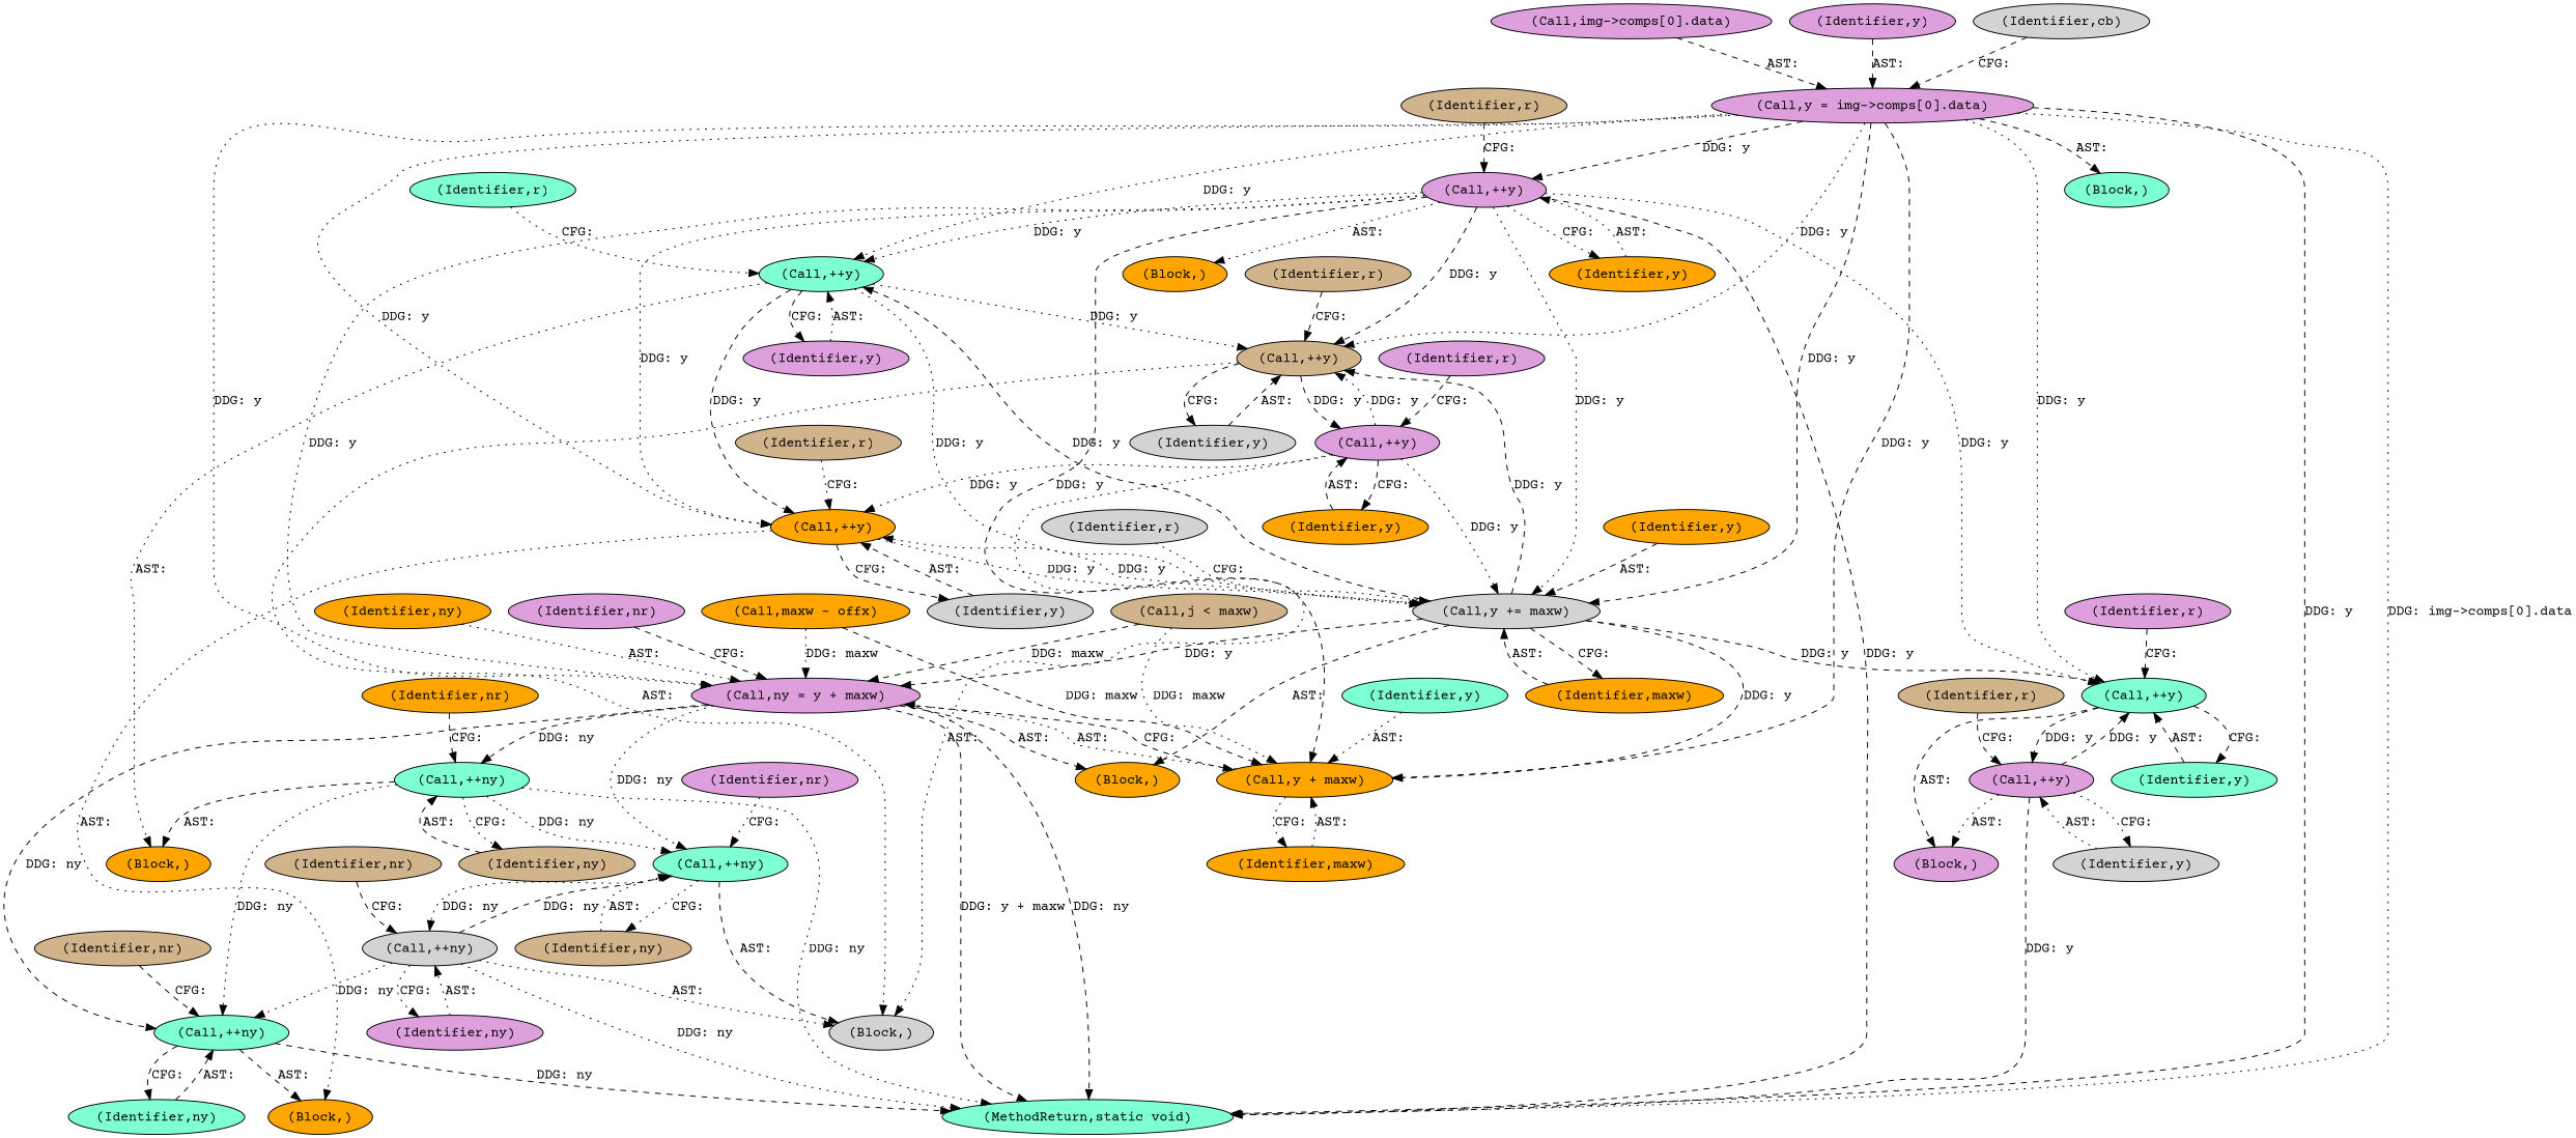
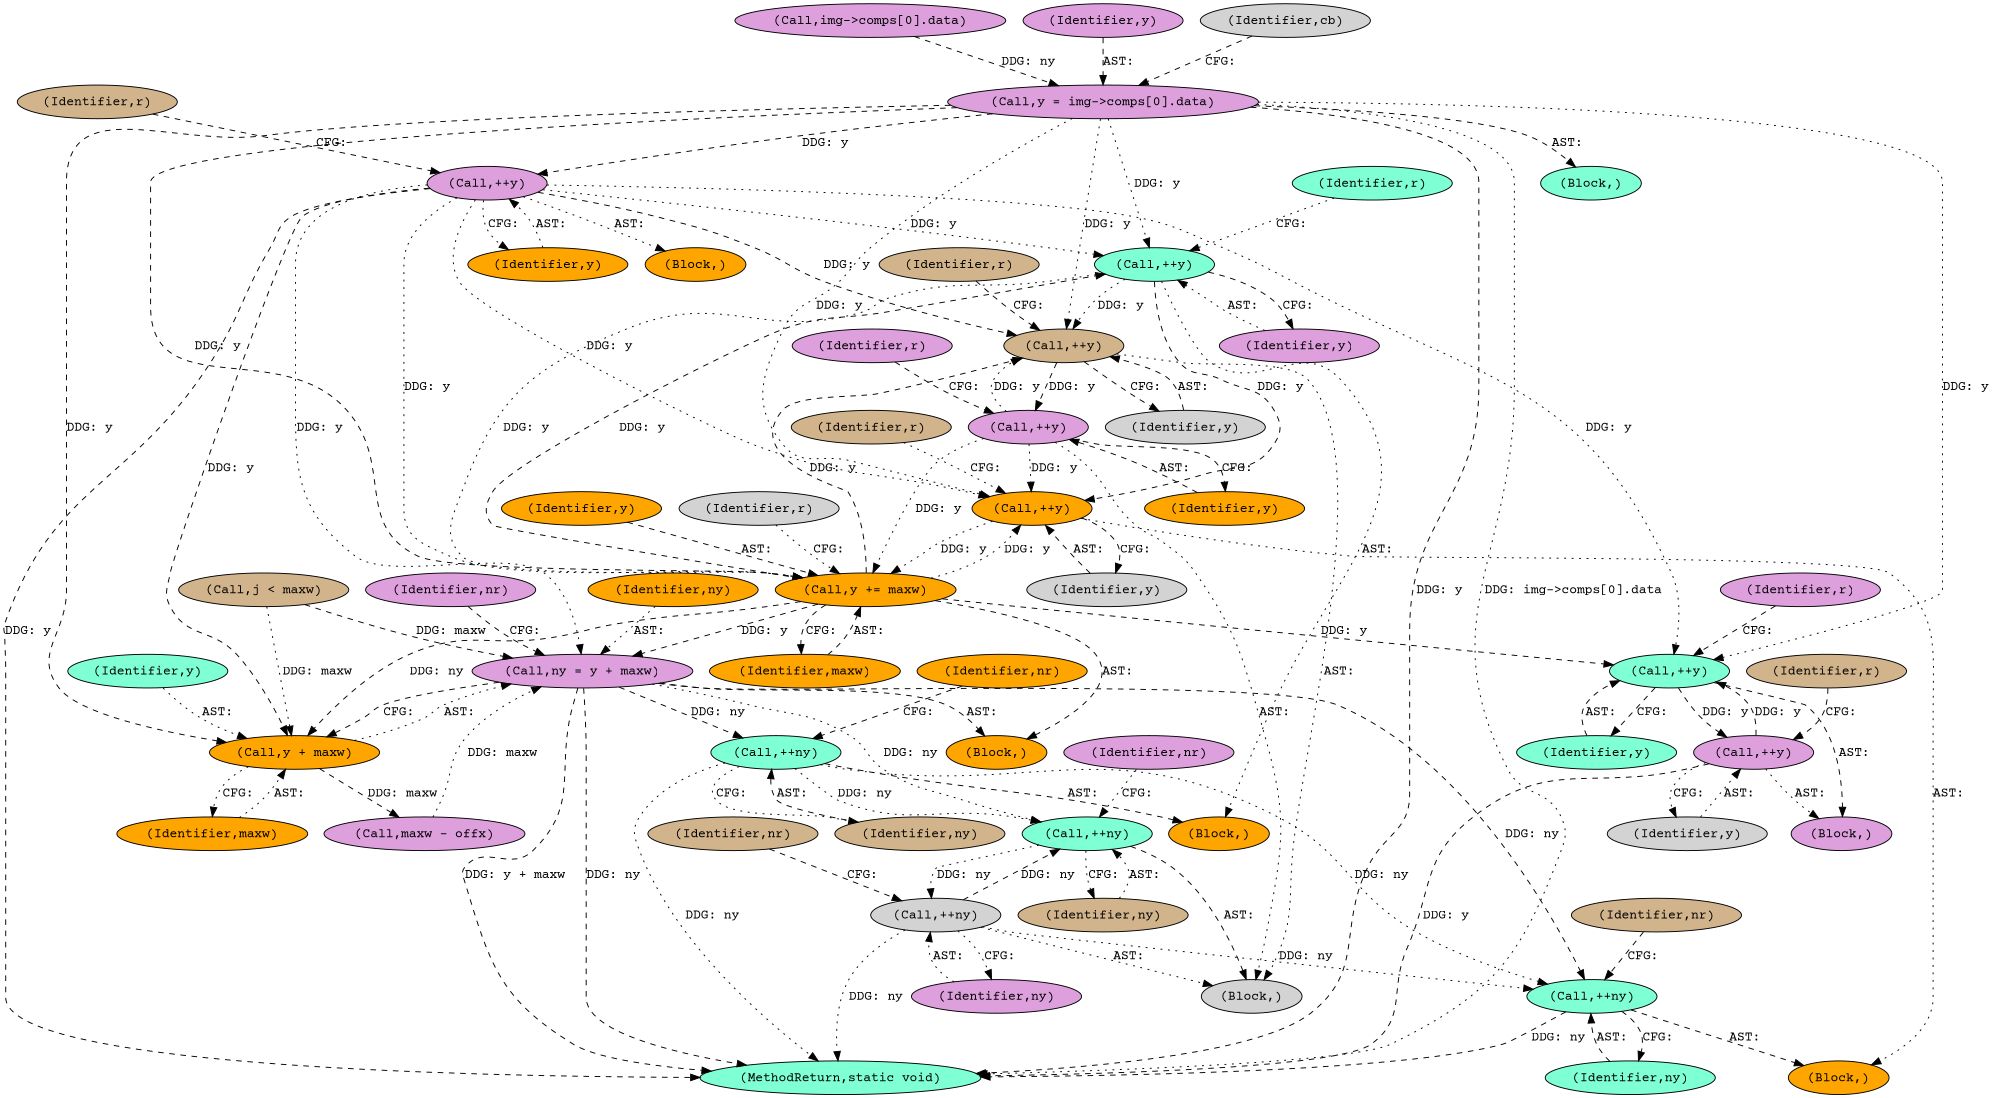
  digraph {
    fontname="Courier Prime"
    node [fillcolor=orange fontname="Courier Prime" style=filled]
    edge [fontname="Courier Prime" style=dashed]
    n1 [fillcolor=plum label="(Call,y = img->comps[0].data)"]
    n2 [fillcolor=plum label="(Call,++y)"]
    n3 [fillcolor=plum label="(Call,ny = y + maxw)"]
    n4 [label="(Call,y + maxw)"]
    n5 [fillcolor=aquamarine label="(Call,++y)"]
    n6 [fillcolor=tan label="(Call,++y)"]
    n7 [label="(Call,++y)"]
-   n8 [fillcolor=lightgrey label="(Call,y += maxw)"]
+   n8 [label="(Call,y += maxw)"]
    n9 [fillcolor=aquamarine label="(Call,++y)"]
    n10 [fillcolor=aquamarine label="(Block,)"]
    n11 [fillcolor=aquamarine label="(MethodReturn,static void)"]
    n12 [label="(Identifier,y)"]
    n13 [label="(Block,)"]
    n14 [fillcolor=aquamarine label="(Call,++ny)"]
    n15 [fillcolor=aquamarine label="(Call,++ny)"]
    n16 [fillcolor=aquamarine label="(Call,++ny)"]
    n17 [label="(Block,)"]
    n18 [label="(Identifier,maxw)"]
    n19 [label="(Block,)"]
    n20 [fillcolor=plum label="(Identifier,y)"]
    n21 [fillcolor=lightgrey label="(Block,)"]
    n22 [fillcolor=plum label="(Call,++y)"]
    n23 [fillcolor=lightgrey label="(Identifier,y)"]
    n24 [label="(Block,)"]
    n25 [fillcolor=lightgrey label="(Identifier,y)"]
    n26 [label="(Identifier,maxw)"]
    n27 [fillcolor=plum label="(Call,++y)"]
    n28 [fillcolor=aquamarine label="(Identifier,y)"]
    n29 [fillcolor=plum label="(Block,)"]
    n30 [fillcolor=plum label="(Call,img->comps[0].data)"]
    n31 [fillcolor=tan label="(Identifier,ny)"]
    n32 [fillcolor=lightgrey label="(Call,++ny)"]
    n33 [fillcolor=tan label="(Identifier,ny)"]
    n34 [fillcolor=aquamarine label="(Identifier,ny)"]
    n35 [fillcolor=plum label="(Identifier,ny)"]
    n36 [label="(Identifier,y)"]
    n37 [fillcolor=lightgrey label="(Identifier,y)"]
    n38 [fillcolor=tan label="(Call,j < maxw)"]
    n39 [fillcolor=tan label="(Identifier,r)"]
    n40 [fillcolor=tan label="(Identifier,nr)"]
    n41 [label="(Identifier,nr)"]
    n42 [fillcolor=plum label="(Identifier,r)"]
    n43 [label="(Identifier,ny)"]
    n44 [label="(Identifier,y)"]
    n45 [fillcolor=aquamarine label="(Identifier,y)"]
    n46 [fillcolor=tan label="(Identifier,nr)"]
    n47 [fillcolor=tan label="(Identifier,r)"]
    n48 [fillcolor=plum label="(Identifier,y)"]
    n49 [fillcolor=aquamarine label="(Identifier,r)"]
    n50 [fillcolor=plum label="(Identifier,nr)"]
    n51 [fillcolor=tan label="(Identifier,r)"]
    n52 [fillcolor=plum label="(Identifier,nr)"]
    n53 [fillcolor=lightgrey label="(Identifier,cb)"]
    n54 [fillcolor=plum label="(Identifier,r)"]
-   n55 [label="(Call,maxw - offx)"]
+   n55 [fillcolor=plum label="(Call,maxw - offx)"]
    n56 [fillcolor=lightgrey label="(Identifier,r)"]
    n57 [fillcolor=tan label="(Identifier,r)"]
    n1 -> n2 [label="DDG: y"]
-   n1 -> n3 [label="DDG: y" style=dotted]
    n1 -> n4 [label="DDG: y"]
    n1 -> n5 [label="DDG: y" style=dotted]
    n1 -> n6 [label="DDG: y" style=dotted]
    n1 -> n7 [label="DDG: y" style=dotted]
    n1 -> n8 [label="DDG: y"]
    n1 -> n9 [label="DDG: y" style=dotted]
    n1 -> n10 [label="AST: "]
    n1 -> n11 [label="DDG: y"]
    n1 -> n11 [label="DDG: img->comps[0].data" style=dotted]
    n2 -> n3 [label="DDG: y" style=dotted]
    n2 -> n4 [label="DDG: y"]
    n2 -> n5 [label="DDG: y" style=dotted]
    n2 -> n6 [label="DDG: y"]
    n2 -> n7 [label="DDG: y" style=dotted]
    n2 -> n8 [label="DDG: y" style=dotted]
    n2 -> n9 [label="DDG: y" style=dotted]
    n2 -> n11 [label="DDG: y"]
    n2 -> n12 [label="CFG: " style=dotted]
    n2 -> n13 [label="AST: " style=dotted]
    n3 -> n4 [label="CFG: "]
    n3 -> n11 [label="DDG: y + maxw"]
    n3 -> n11 [label="DDG: ny"]
    n3 -> n14 [label="DDG: ny"]
    n3 -> n15 [label="DDG: ny" style=dotted]
    n3 -> n16 [label="DDG: ny"]
    n3 -> n17 [label="AST: "]
    n4 -> n3 [label="AST: " style=dotted]
    n4 -> n18 [label="CFG: " style=dotted]
    n5 -> n6 [label="DDG: y" style=dotted]
    n5 -> n7 [label="DDG: y"]
    n5 -> n8 [label="DDG: y" style=dotted]
    n5 -> n19 [label="AST: " style=dotted]
    n5 -> n20 [label="CFG: "]
    n6 -> n21 [label="AST: " style=dotted]
    n6 -> n22 [label="DDG: y"]
    n6 -> n23 [label="CFG: "]
    n7 -> n8 [label="DDG: y" style=dotted]
    n7 -> n24 [label="AST: " style=dotted]
    n7 -> n25 [label="CFG: "]
    n8 -> n3 [label="DDG: y"]
-   n8 -> n4 [label="DDG: y"]
+   n8 -> n4 [label="DDG: ny"]
    n8 -> n5 [label="DDG: y"]
    n8 -> n6 [label="DDG: y"]
    n8 -> n7 [label="DDG: y" style=dotted]
    n8 -> n9 [label="DDG: y"]
    n8 -> n17 [label="AST: "]
    n8 -> n26 [label="CFG: "]
    n9 -> n27 [label="DDG: y"]
    n9 -> n28 [label="CFG: "]
    n9 -> n29 [label="AST: "]
    n12 -> n2 [label="AST: " style=dotted]
    n14 -> n11 [label="DDG: ny" style=dotted]
    n14 -> n15 [label="DDG: ny" style=dotted]
    n14 -> n16 [label="DDG: ny" style=dotted]
    n14 -> n19 [label="AST: "]
    n14 -> n31 [label="CFG: " style=dotted]
    n15 -> n21 [label="AST: "]
    n15 -> n32 [label="DDG: ny" style=dotted]
    n15 -> n33 [label="CFG: " style=dotted]
    n16 -> n11 [label="DDG: ny"]
    n16 -> n24 [label="AST: "]
    n16 -> n34 [label="CFG: "]
    n18 -> n4 [label="AST: " style=dotted]
    n20 -> n5 [label="AST: " style=dotted]
    n22 -> n6 [label="DDG: y" style=dotted]
    n22 -> n7 [label="DDG: y" style=dotted]
    n22 -> n8 [label="DDG: y" style=dotted]
    n22 -> n21 [label="AST: " style=dotted]
    n22 -> n36 [label="CFG: "]
    n23 -> n6 [label="AST: "]
    n25 -> n7 [label="AST: "]
    n26 -> n8 [label="AST: "]
    n27 -> n9 [label="DDG: y"]
    n27 -> n11 [label="DDG: y"]
    n27 -> n29 [label="AST: " style=dotted]
    n27 -> n37 [label="CFG: " style=dotted]
    n28 -> n9 [label="AST: "]
-   n30 -> n1 [label="AST: "]
+   n30 -> n1 [label="DDG: ny"]
    n31 -> n14 [label="AST: "]
    n32 -> n11 [label="DDG: ny" style=dotted]
    n32 -> n15 [label="DDG: ny"]
    n32 -> n16 [label="DDG: ny" style=dotted]
    n32 -> n21 [label="AST: " style=dotted]
    n32 -> n35 [label="CFG: " style=dotted]
    n33 -> n15 [label="AST: " style=dotted]
    n34 -> n16 [label="AST: "]
    n35 -> n32 [label="AST: " style=dotted]
    n36 -> n22 [label="AST: "]
    n37 -> n27 [label="AST: " style=dotted]
    n38 -> n3 [label="DDG: maxw"]
    n38 -> n4 [label="DDG: maxw" style=dotted]
    n39 -> n2 [label="CFG: "]
    n40 -> n32 [label="CFG: "]
    n41 -> n14 [label="CFG: "]
    n42 -> n22 [label="CFG: "]
    n43 -> n3 [label="AST: " style=dotted]
    n44 -> n8 [label="AST: "]
    n45 -> n4 [label="AST: " style=dotted]
    n46 -> n16 [label="CFG: "]
    n47 -> n7 [label="CFG: " style=dotted]
    n48 -> n1 [label="AST: "]
    n49 -> n5 [label="CFG: " style=dotted]
    n50 -> n3 [label="CFG: "]
    n51 -> n27 [label="CFG: "]
    n52 -> n15 [label="CFG: " style=dotted]
    n53 -> n1 [label="CFG: "]
    n54 -> n9 [label="CFG: "]
    n55 -> n3 [label="DDG: maxw" style=dotted]
-   n55 -> n4 [label="DDG: maxw"]
+   n4 -> n55 [label="DDG: maxw"]
    n56 -> n8 [label="CFG: " style=dotted]
    n57 -> n6 [label="CFG: "]
  }
